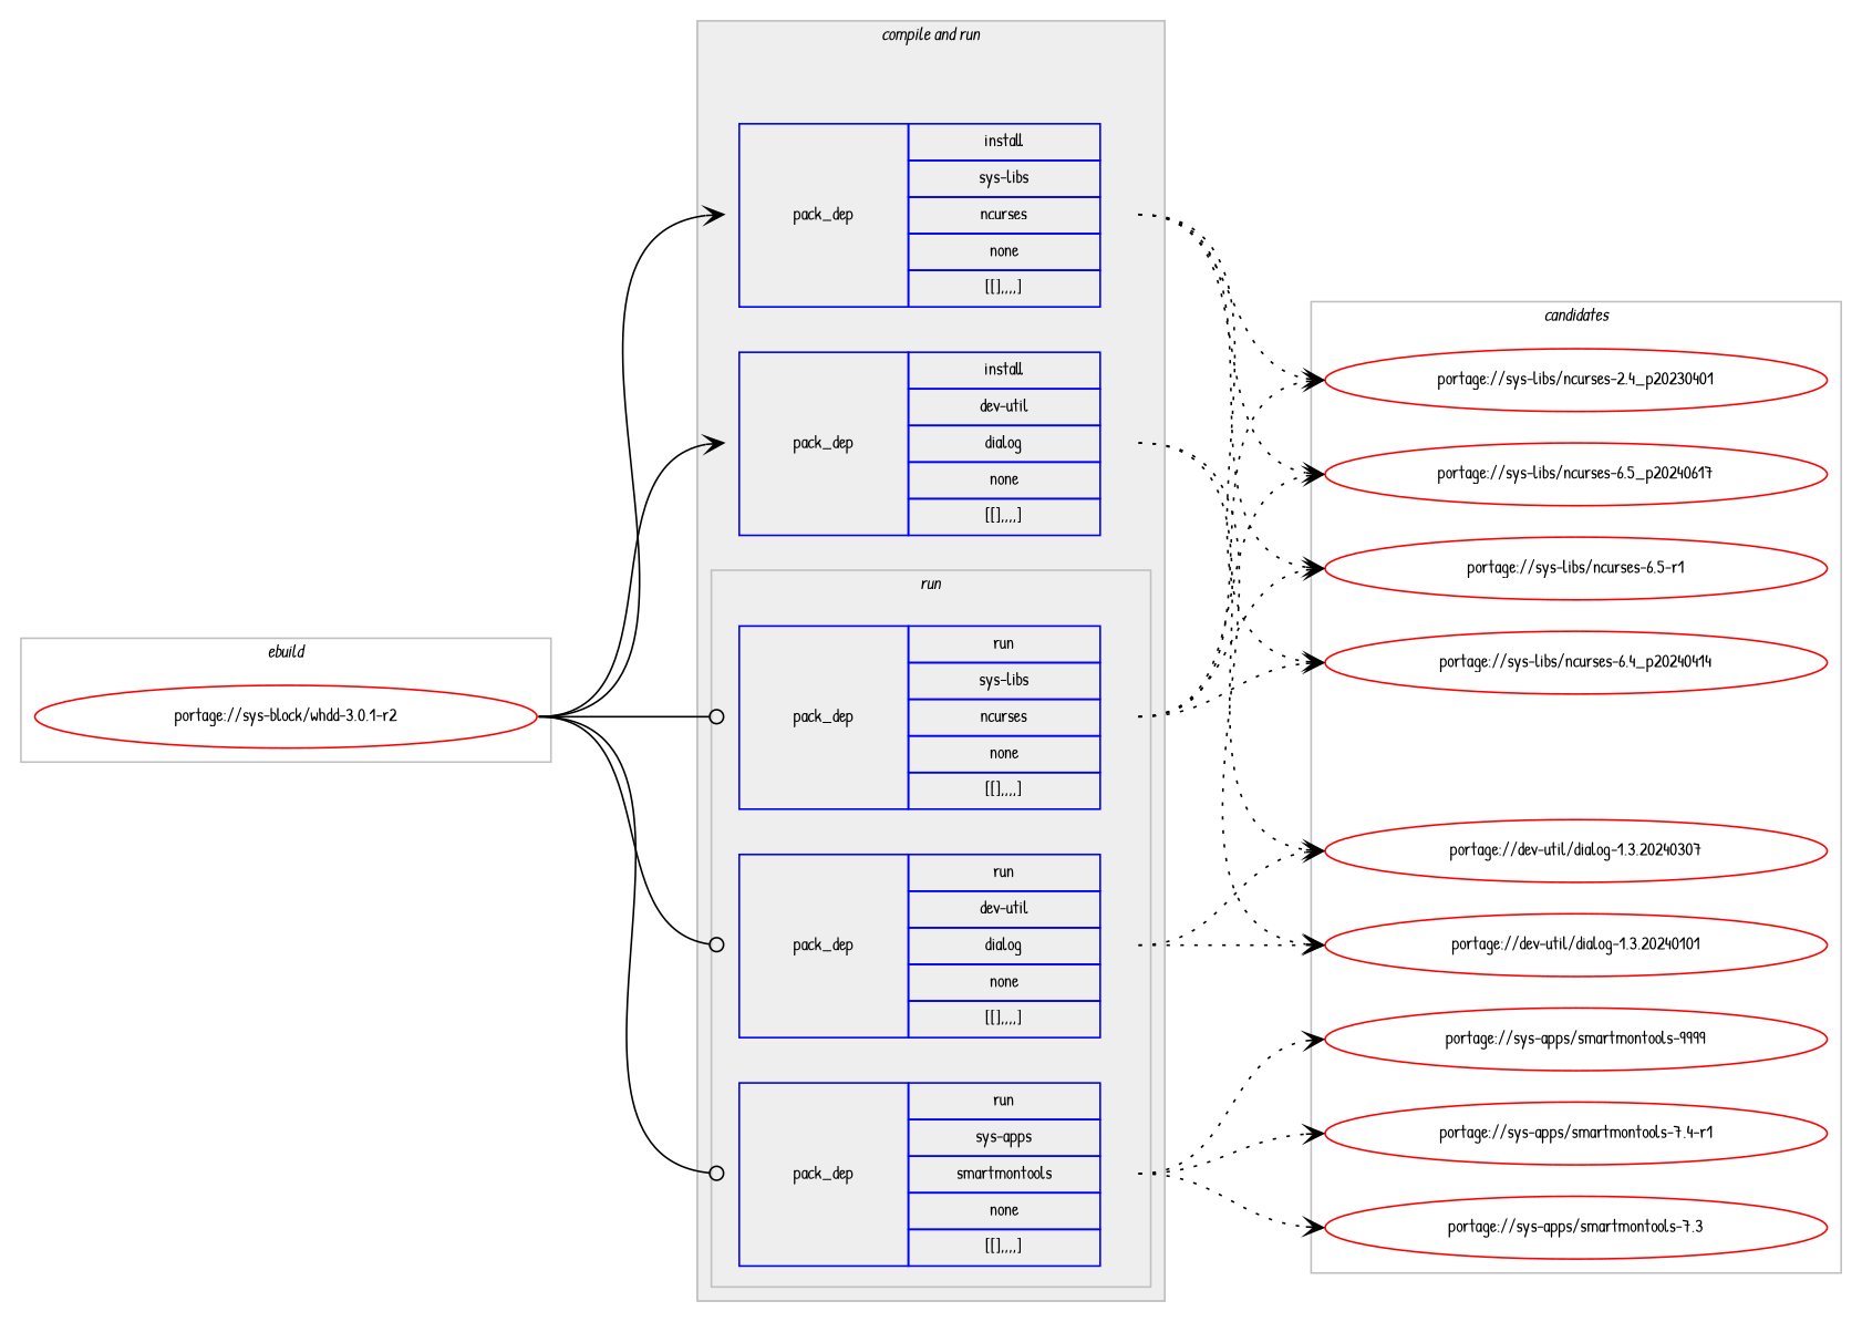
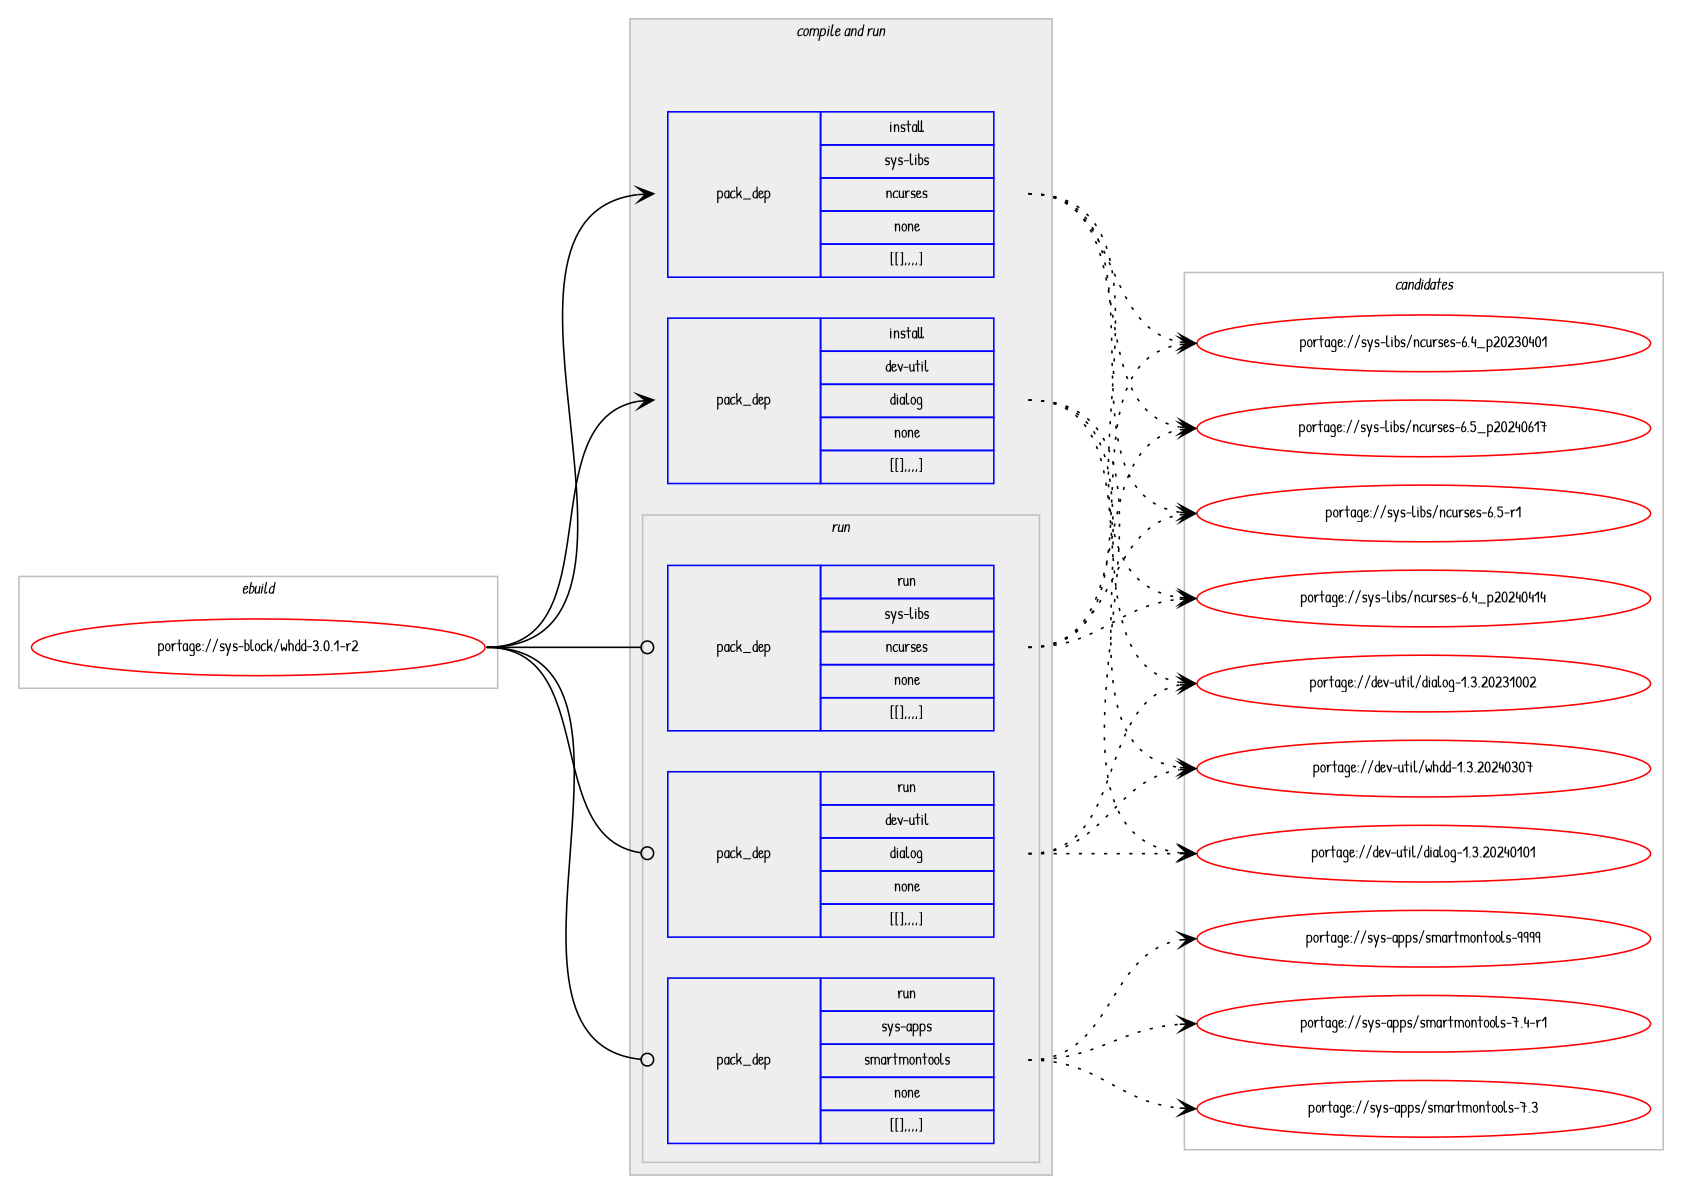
  digraph {
    compound=true
    concentrate=true
    fontname="Patrick Hand"
    fontsize=10
    newrank=true
    rankdir=LR
    ranksep=1.5
    node [color=red fontname="Patrick Hand" fontsize=10]
    edge [arrowhead=vee fontname="Patrick Hand" headport=w style=dotted tailport=e weight=100]
    n1 [label="portage://sys-block/whdd-3.0.1-r2" width=4]
    n2 [color=blue label=<<TABLE BORDER="0" CELLBORDER="1" CELLSPACING="0" CELLPADDING="4" WIDTH="220"><TR><TD ROWSPAN="6" CELLPADDING="30">pack_dep</TD></TR><TR><TD WIDTH="110">install</TD></TR><TR><TD>dev-util</TD></TR><TR><TD>dialog</TD></TR><TR><TD>none</TD></TR><TR><TD>[[],,,,]</TD></TR></TABLE>> shape=none]
    n3 [color=blue label=<<TABLE BORDER="0" CELLBORDER="1" CELLSPACING="0" CELLPADDING="4" WIDTH="220"><TR><TD ROWSPAN="6" CELLPADDING="30">pack_dep</TD></TR><TR><TD WIDTH="110">install</TD></TR><TR><TD>sys-libs</TD></TR><TR><TD>ncurses</TD></TR><TR><TD>none</TD></TR><TR><TD>[[],,,,]</TD></TR></TABLE>> shape=none]
    n4 [color=blue label=<<TABLE BORDER="0" CELLBORDER="1" CELLSPACING="0" CELLPADDING="4" WIDTH="220"><TR><TD ROWSPAN="6" CELLPADDING="30">pack_dep</TD></TR><TR><TD WIDTH="110">run</TD></TR><TR><TD>dev-util</TD></TR><TR><TD>dialog</TD></TR><TR><TD>none</TD></TR><TR><TD>[[],,,,]</TD></TR></TABLE>> shape=none]
    n5 [color=blue label=<<TABLE BORDER="0" CELLBORDER="1" CELLSPACING="0" CELLPADDING="4" WIDTH="220"><TR><TD ROWSPAN="6" CELLPADDING="30">pack_dep</TD></TR><TR><TD WIDTH="110">run</TD></TR><TR><TD>sys-apps</TD></TR><TR><TD>smartmontools</TD></TR><TR><TD>none</TD></TR><TR><TD>[[],,,,]</TD></TR></TABLE>> shape=none]
    n6 [color=blue label=<<TABLE BORDER="0" CELLBORDER="1" CELLSPACING="0" CELLPADDING="4" WIDTH="220"><TR><TD ROWSPAN="6" CELLPADDING="30">pack_dep</TD></TR><TR><TD WIDTH="110">run</TD></TR><TR><TD>sys-libs</TD></TR><TR><TD>ncurses</TD></TR><TR><TD>none</TD></TR><TR><TD>[[],,,,]</TD></TR></TABLE>> shape=none]
-   n7 [label="portage://dev-util/dialog-1.3.20240307" width=4]
+   n7 [label="portage://dev-util/whdd-1.3.20240307" width=4]
    n8 [label="portage://dev-util/dialog-1.3.20240101" width=4]
+   n9 [label="portage://dev-util/dialog-1.3.20231002" width=4]
    n10 [label="portage://sys-libs/ncurses-6.5_p20240617" width=4]
    n11 [label="portage://sys-libs/ncurses-6.5-r1" width=4]
    n12 [label="portage://sys-libs/ncurses-6.4_p20240414" width=4]
-   n13 [label="portage://sys-libs/ncurses-2.4_p20230401" width=4]
+   n13 [label="portage://sys-libs/ncurses-6.4_p20230401" width=4]
    n14 [label="portage://sys-apps/smartmontools-9999" width=4]
    n15 [label="portage://sys-apps/smartmontools-7.4-r1" width=4]
    n16 [label="portage://sys-apps/smartmontools-7.3" width=4]
    subgraph cluster_1 {
      color=gray
      label=<<i>ebuild</i>>
      n1
    }
    subgraph cluster_2 {
      color=gray
      label=<<i>dependencies</i>>
      subgraph cluster_3 {
        color=gray
        fillcolor="#eeeeee"
        label=<<i>compile</i>>
        style=filled
        subgraph sub_4 {
          color=gray
          fillcolor="#eeeeee"
          label=<<i>compile</i>>
          style=filled
          n2
        }
        subgraph sub_5 {
          color=gray
          fillcolor="#eeeeee"
          label=<<i>compile</i>>
          style=filled
          n3
        }
      }
      subgraph cluster_6 {
        color=gray
        fillcolor="#eeeeee"
        label=<<i>compile and run</i>>
        style=filled
      }
      subgraph cluster_7 {
        color=gray
        fillcolor="#eeeeee"
        label=<<i>run</i>>
        style=filled
        subgraph sub_8 {
          color=gray
          fillcolor="#eeeeee"
          label=<<i>run</i>>
          style=filled
          n4
        }
        subgraph sub_9 {
          color=gray
          fillcolor="#eeeeee"
          label=<<i>run</i>>
          style=filled
          n5
        }
        subgraph sub_10 {
          color=gray
          fillcolor="#eeeeee"
          label=<<i>run</i>>
          style=filled
          n6
        }
      }
    }
    subgraph cluster_11 {
      color=gray
      label=<<i>candidates</i>>
      rank=same
      subgraph sub_12 {
        color=black
        label=<<i>candidates</i>>
        nodesep=1
        rank=same
        n7
        n8
+       n9
      }
      subgraph sub_13 {
        color=black
        label=<<i>candidates</i>>
        nodesep=1
        rank=same
        n10
        n11
        n12
        n13
      }
      subgraph sub_14 {
        color=black
        label=<<i>candidates</i>>
        nodesep=1
        rank=same
        n7
        n8
+       n9
      }
      subgraph sub_15 {
        color=black
        label=<<i>candidates</i>>
        nodesep=1
        rank=same
        n14
        n15
        n16
      }
      subgraph sub_16 {
        color=black
        label=<<i>candidates</i>>
        nodesep=1
        rank=same
        n10
        n11
        n12
        n13
      }
    }
    n1 -> n2 [style=solid weight=20]
    n1 -> n3 [style=solid weight=20]
    n1 -> n4 [arrowhead=odot style=solid weight=20]
    n1 -> n5 [arrowhead=odot style=solid weight=20]
    n1 -> n6 [arrowhead=odot style=solid weight=20]
    n2 -> n7
    n2 -> n8
+   n2 -> n9
    n3 -> n10
    n3 -> n11
    n3 -> n12
    n3 -> n13
    n4 -> n7
    n4 -> n8
+   n4 -> n9
    n5 -> n14
    n5 -> n15
    n5 -> n16
    n6 -> n10
    n6 -> n11
    n6 -> n12
    n6 -> n13
  }
